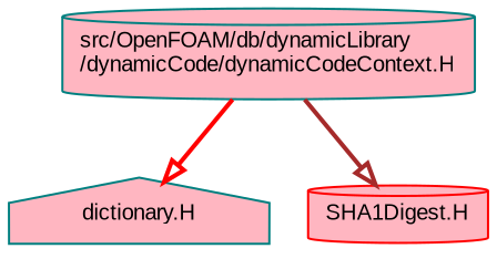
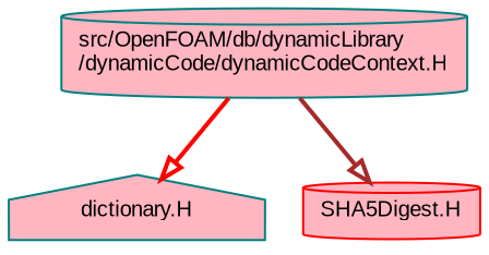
  digraph {
    fontname="Liberation Sans"
    node [color=teal fillcolor=lightpink fontname="Liberation Sans" fontsize=10 shape=cylinder style=filled]
    edge [fontname="Liberation Sans" fontsize=10 labelfontname=Helvetica labelfontsize=10 style=bold arrowhead=onormal]
    n1 [fontcolor=black height=0.2 label="src/OpenFOAM/db/dynamicLibrary\l/dynamicCode/dynamicCodeContext.H" width=0.4]
    n2 [height=0.2 label="dictionary.H" shape=house width=0.4]
-   n3 [color=red height=0.2 label="SHA1Digest.H" width=0.4]
+   n3 [color=red height=0.2 label="SHA5Digest.H" width=0.4]
    n1 -> n2 [color=red]
    n1 -> n3 [color=brown]
  }
